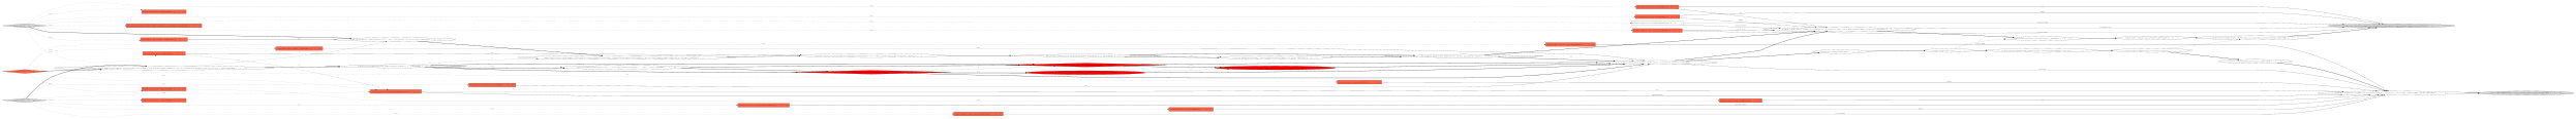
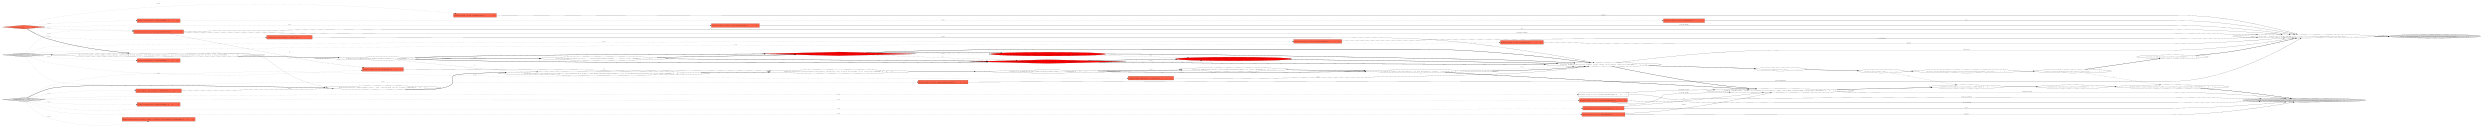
  digraph {
    fontname="Roboto Mono"
    rankdir=LR
    node [fillcolor=white fontname="Roboto Mono" shape=ellipse style=filled]
    edge [fontname="Roboto Mono" style=bold]
    n1 [fillcolor=red label="throw new BadRequestException(\"Comment length should not exceed 64 characters\")@@@8@@@['1', '0', '0']"]
    n2 [label="throw new BadRequestException(\"Comment length should not exceed 64 characters\")@@@10@@@['1', '1', '1']"]
    n3 [fillcolor=red label="throw new BadRequestException(\"Comment length should not exceed 256 characters\")@@@8@@@['0', '1', '0']"]
    n4 [label="ItemDTO toUpdateItem = itemService.loadItem(Env.valueOf(env),appId,clusterName,namespaceName,item.getKey())@@@13@@@['0', '0', '1']"]
    n5 [label="ItemDTO createdItem = itemService.createItem(appId,Env.valueOf(env),clusterName,namespaceName,toCreate)@@@16@@@['1', '1', '0']"]
    n6 [label="toCreate.setLineNum(0)@@@11@@@['1', '1', '0']"]
    n7 [fillcolor=lightgray label="itemService.updateItem(appId,Env.valueOf(env),clusterName,namespaceName,toUpdateItem)@@@17@@@['0', '0', '1']"]
    n8 [label="toUpdateItem.setComment(item.getComment())@@@14@@@['0', '0', '1']"]
    n9 [label="toUpdateItem.setValue(item.getValue())@@@15@@@['0', '0', '1']"]
    n10 [fillcolor=tomato label="@RequestBody OpenItemDTO item@@@2@@@['0', '1', '0']" shape=box]
    n11 [fillcolor=tomato label="@PathVariable String namespaceName@@@2@@@['1', '1', '0']" shape=box]
    n12 [fillcolor=tomato label="@PathVariable String key@@@2@@@['0', '0', '1']" shape=box]
    n13 [fillcolor=lightgray label="return OpenApiBeanUtils.transformFromItemDTO(createdItem)@@@17@@@['1', '1', '0']"]
    n14 [label="RequestPrecondition.checkArguments(item.getKey().equals(key),\"Key in path and payload is not consistent\")@@@5@@@['0', '0', '1']"]
    n15 [fillcolor=tomato label="HttpServletRequest request@@@2@@@['1', '0', '0']" shape=box]
    n16 [label="RequestPrecondition.checkArguments(item != null,\"item payload can not be empty\")@@@3@@@['0', '0', '1']"]
    n17 [label="RequestPrecondition.checkArguments(!StringUtils.isContainEmpty(item.getKey(),item.getDataChangeLastModifiedBy()),\"key and dataChangeLastModifiedBy can not be empty\")@@@4@@@['0', '0', '1']"]
    n18 [label="userService.findByUserId(item.getDataChangeLastModifiedBy()) == null@@@6@@@['0', '0', '1']" shape=diamond]
    n19 [fillcolor=red label="!StringUtils.isEmpty(item.getComment()) && item.getComment().length() > 64@@@7@@@['1', '0', '0']" shape=diamond]
    n20 [fillcolor=red label="!StringUtils.isEmpty(item.getComment()) && item.getComment().length() > 256@@@7@@@['0', '1', '0']" shape=diamond]
    n21 [label="throw new BadRequestException(\"user(dataChangeLastModifiedBy) not exists\")@@@7@@@['0', '0', '1']"]
    n22 [label="!StringUtils.isEmpty(item.getComment()) && item.getComment().length() > 64@@@9@@@['0', '0', '1']" shape=diamond]
    n23 [fillcolor=tomato label="HttpServletRequest request@@@2@@@['0', '0', '1']" shape=box]
    n24 [fillcolor=tomato label="@RequestBody OpenItemDTO item@@@2@@@['0', '0', '1']" shape=box]
    n25 [fillcolor=tomato label="HttpServletRequest request@@@2@@@['0', '1', '0']" shape=box]
    n26 [fillcolor=tomato label="@PathVariable String env@@@2@@@['0', '1', '0']" shape=box]
    n27 [fillcolor=tomato label="@PathVariable String clusterName@@@2@@@['0', '0', '1']" shape=box]
    n28 [fillcolor=tomato label="@RequestBody OpenItemDTO item@@@2@@@['1', '0', '0']" shape=box]
    n29 [fillcolor=tomato label="createItem['0', '1', '0']" shape=diamond]
    n30 [label="RequestPrecondition.checkArguments(!StringUtils.isContainEmpty(item.getKey(),item.getDataChangeCreatedBy()),\"key and dataChangeCreatedBy should not be null or empty\")@@@3@@@['1', '1', '0']"]
    n31 [fillcolor=tomato label="@PathVariable String appId@@@2@@@['0', '1', '0']" shape=box]
    n32 [fillcolor=tomato label="@PathVariable String clusterName@@@2@@@['0', '1', '0']" shape=box]
    n33 [label="userService.findByUserId(item.getDataChangeCreatedBy()) == null@@@4@@@['1', '1', '0']" shape=diamond]
    n34 [fillcolor=tomato label="@RequestParam(defaultValue=\"false\") boolean createIfNotExists@@@2@@@['0', '0', '1']" shape=box]
    n35 [fillcolor=lightgray label="createItem['1', '0', '0']" shape=diamond]
    n36 [fillcolor=tomato label="@PathVariable String namespaceName@@@2@@@['1', '0', '0']" shape=box]
    n37 [fillcolor=tomato label="@PathVariable String clusterName@@@2@@@['1', '0', '0']" shape=box]
    n38 [fillcolor=tomato label="@PathVariable String appId@@@2@@@['1', '0', '0']" shape=box]
    n39 [label="throw new BadRequestException(\"User \" + item.getDataChangeCreatedBy() + \" doesn't exist!\")@@@5@@@['1', '1', '0']"]
    n40 [label="toUpdateItem.setDataChangeLastModifiedBy(item.getDataChangeLastModifiedBy())@@@16@@@['0', '0', '1']"]
    n41 [label="toCreate.setId(0)@@@12@@@['1', '1', '0']"]
    n42 [label="toCreate.setDataChangeLastModifiedBy(toCreate.getDataChangeCreatedBy())@@@13@@@['1', '1', '0']"]
    n43 [fillcolor=tomato label="@PathVariable String env@@@2@@@['0', '0', '1']" shape=box]
    n44 [label="toCreate.setDataChangeLastModifiedTime(null)@@@14@@@['1', '1', '0']"]
    n45 [label="toCreate.setDataChangeCreatedTime(null)@@@15@@@['1', '1', '0']"]
    n46 [fillcolor=tomato label="@PathVariable String appId@@@2@@@['0', '0', '1']" shape=box]
    n47 [label="@PathVariable String namespaceName@@@2@@@['0', '0', '1']" shape=box]
    n48 [fillcolor=lightgray label="updateItem['0', '0', '1']" shape=diamond]
    n1 -> n2
    n1 -> n3 [label=0 style=dashed]
    n2 -> n4
    n2 -> n5 [label=toCreate style=solid]
    n2 -> n6
    n3 -> n2
    n4 -> n7 [label=toUpdateItem style=solid]
    n4 -> n8
    n5 -> n13 [label=createdItem style=solid]
    n5 -> n13
    n6 -> n41
    n8 -> n9
    n9 -> n40
    n10 -> n2 [label=item style=solid]
    n11 -> n5 [label=env style=solid]
    n11 -> n5 [label=namespaceName style=solid]
-   n12 -> n11 [label=0 style=dashed]
+   n11 -> n12 [label=0 style=dashed]
    n12 -> n14 [label=key style=solid]
    n14 -> n18
    n16 -> n17
    n17 -> n14
    n18 -> n21 [label=true style=dotted]
    n18 -> n21
    n18 -> n22
    n19 -> n1 [label=true style=dotted]
    n19 -> n1
    n19 -> n2
    n19 -> n20 [label=0 style=dashed]
    n20 -> n2
    n20 -> n3 [label=true style=dotted]
    n20 -> n3
    n21 -> n22
    n22 -> n2 [label=true style=dotted]
    n22 -> n2
    n22 -> n4
    n24 -> n16 [label=item style=solid]
    n25 -> n26 [label=true style=dotted]
    n26 -> n5 [label=env style=solid]
    n27 -> n4 [label=clusterName style=solid]
    n27 -> n7 [label=clusterName style=solid]
    n28 -> n2 [label=item style=solid]
    n29 -> n10 [label=true style=dotted]
    n29 -> n11 [label=true style=dotted]
    n29 -> n25 [label=true style=dotted]
    n29 -> n30
    n29 -> n31 [label=true style=dotted]
    n29 -> n32 [label=true style=dotted]
    n30 -> n16 [label=0 style=dashed]
    n30 -> n33
    n31 -> n5 [label=appId style=solid]
    n32 -> n5 [label=clusterName style=solid]
    n33 -> n17 [label=0 style=dashed]
    n33 -> n19
    n33 -> n20
    n33 -> n39
    n33 -> n39 [label=true style=dotted]
    n35 -> n11 [label=true style=dotted]
    n35 -> n15 [label=true style=dotted]
    n35 -> n28 [label=true style=dotted]
    n35 -> n30
    n35 -> n36 [label=true style=dotted]
    n35 -> n37 [label=true style=dotted]
    n35 -> n38 [label=true style=dotted]
    n36 -> n5 [label=namespaceName style=solid]
    n37 -> n5 [label=clusterName style=solid]
    n38 -> n5 [label=appId style=solid]
    n39 -> n19
    n39 -> n20
    n40 -> n7
    n41 -> n8 [label=0 style=dashed]
    n41 -> n42
    n42 -> n44
    n43 -> n4 [label=env style=solid]
    n43 -> n7 [label=env style=solid]
    n44 -> n40 [label=0 style=dashed]
    n44 -> n45
    n45 -> n5
    n46 -> n4 [label=appId style=solid]
    n46 -> n7 [label=appId style=solid]
    n47 -> n4 [label=namespaceName style=solid]
    n47 -> n7 [label=namespaceName style=solid]
    n48 -> n12 [label=true style=dotted]
    n48 -> n16
    n48 -> n23 [label=true style=dotted]
    n48 -> n24 [label=true style=dotted]
    n48 -> n27 [label=true style=dotted]
    n48 -> n34 [label=true style=dotted]
    n48 -> n43 [label=true style=dotted]
    n48 -> n46 [label=true style=dotted]
    n48 -> n47 [label=true style=dotted]
  }
